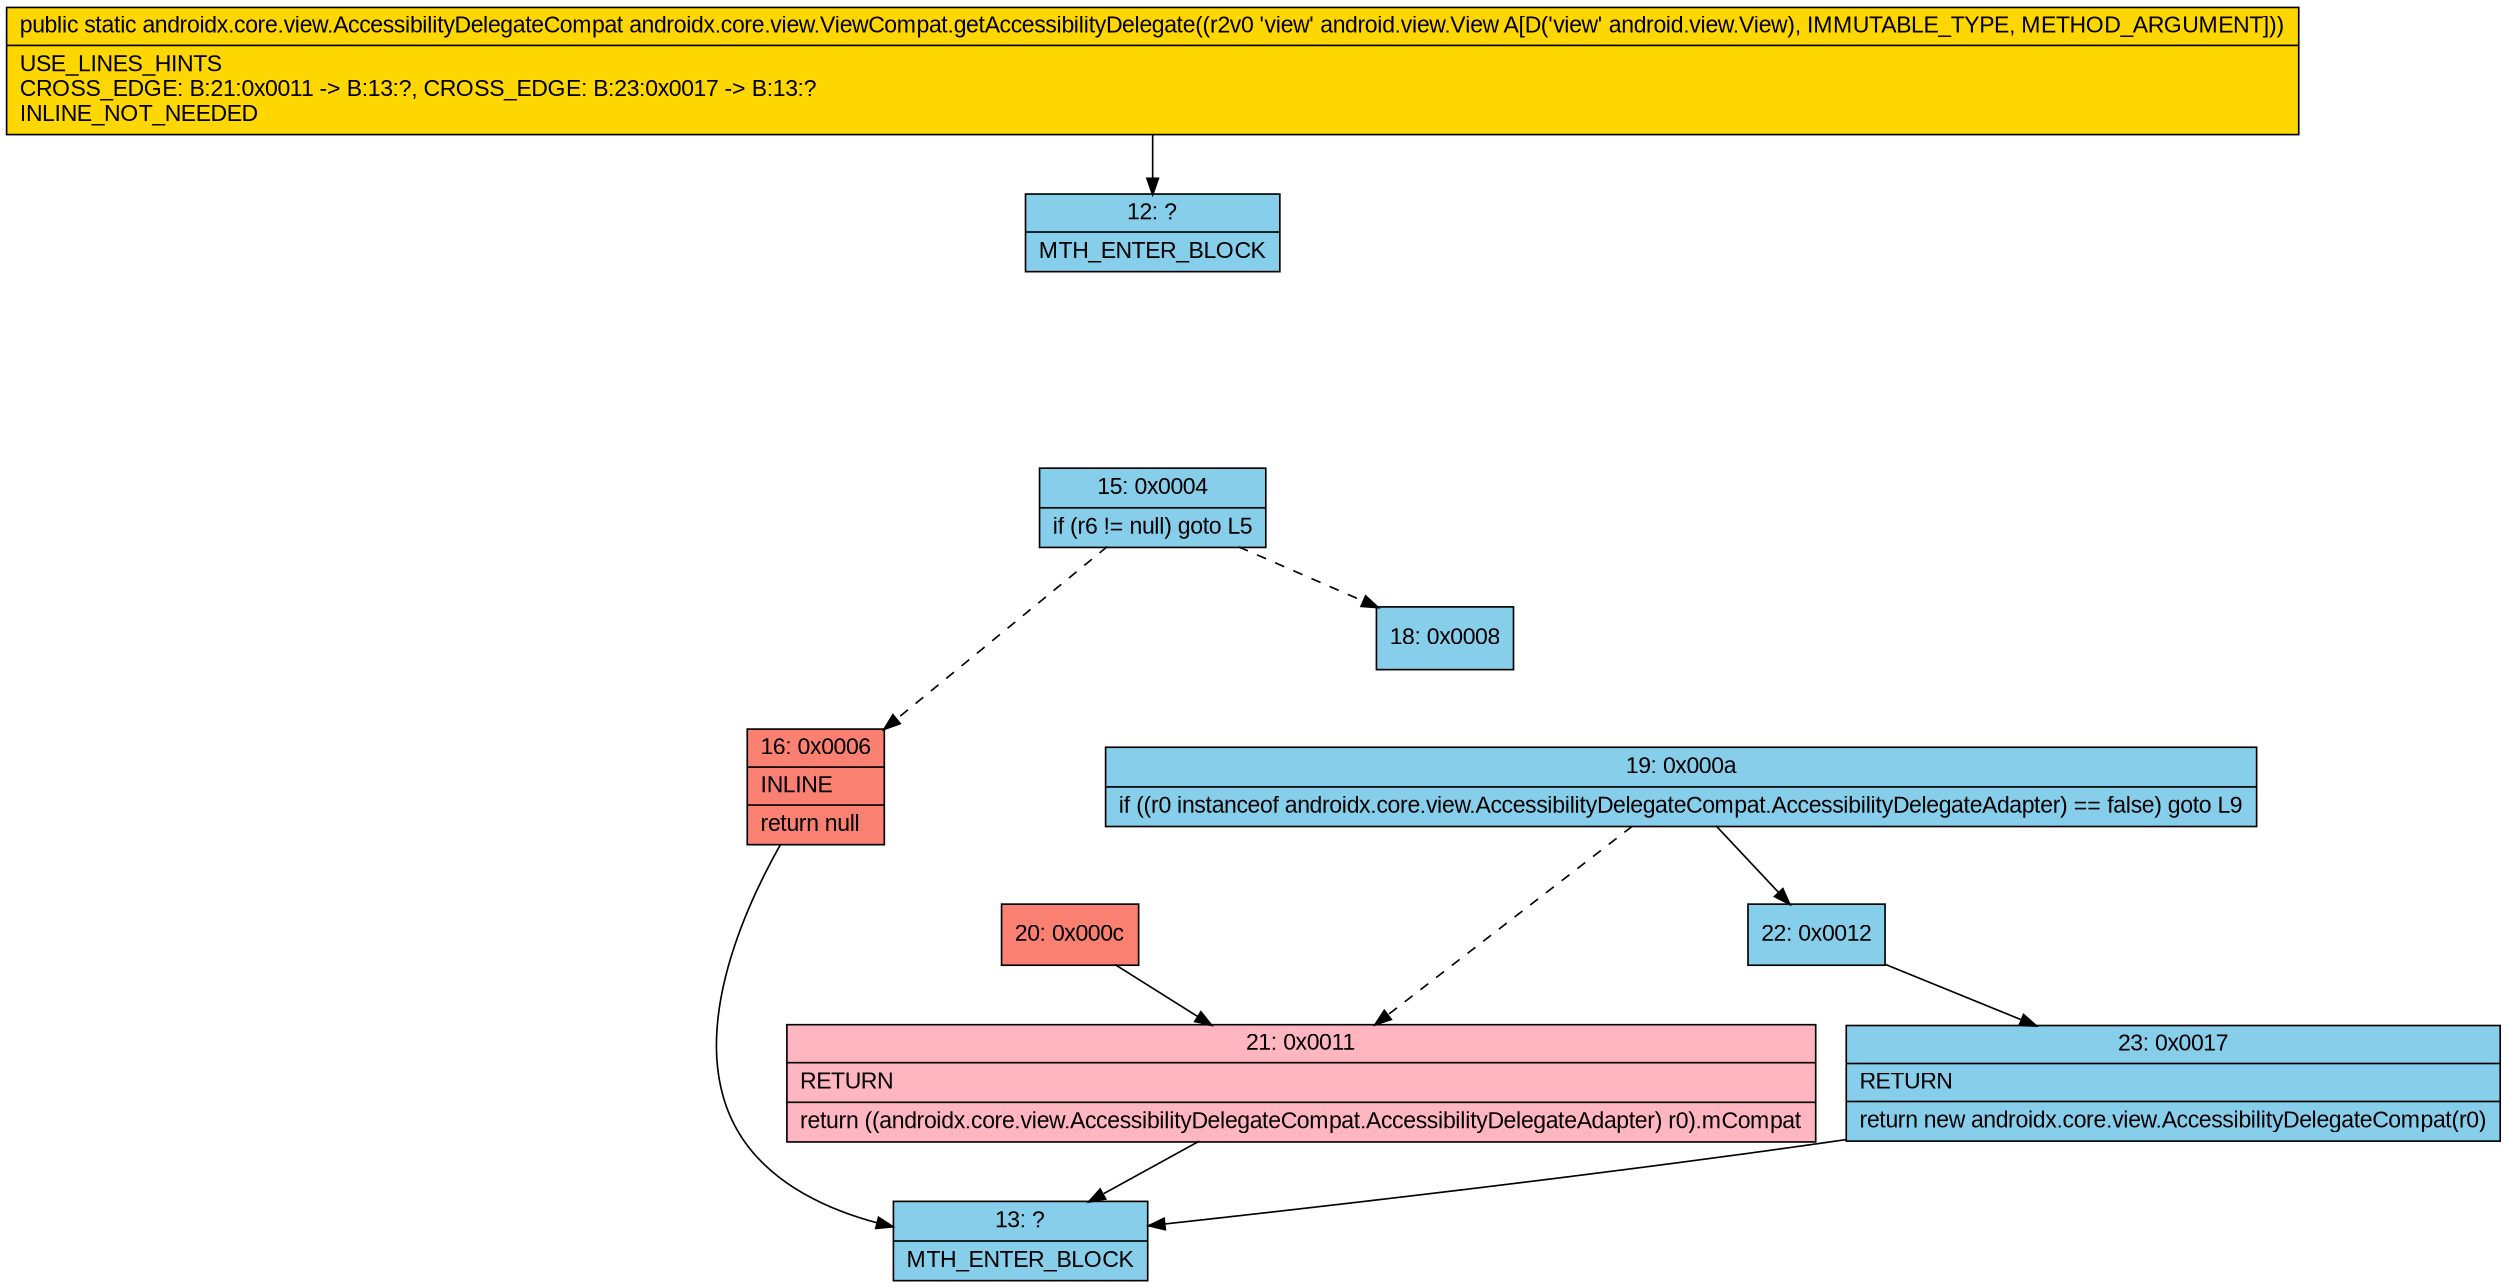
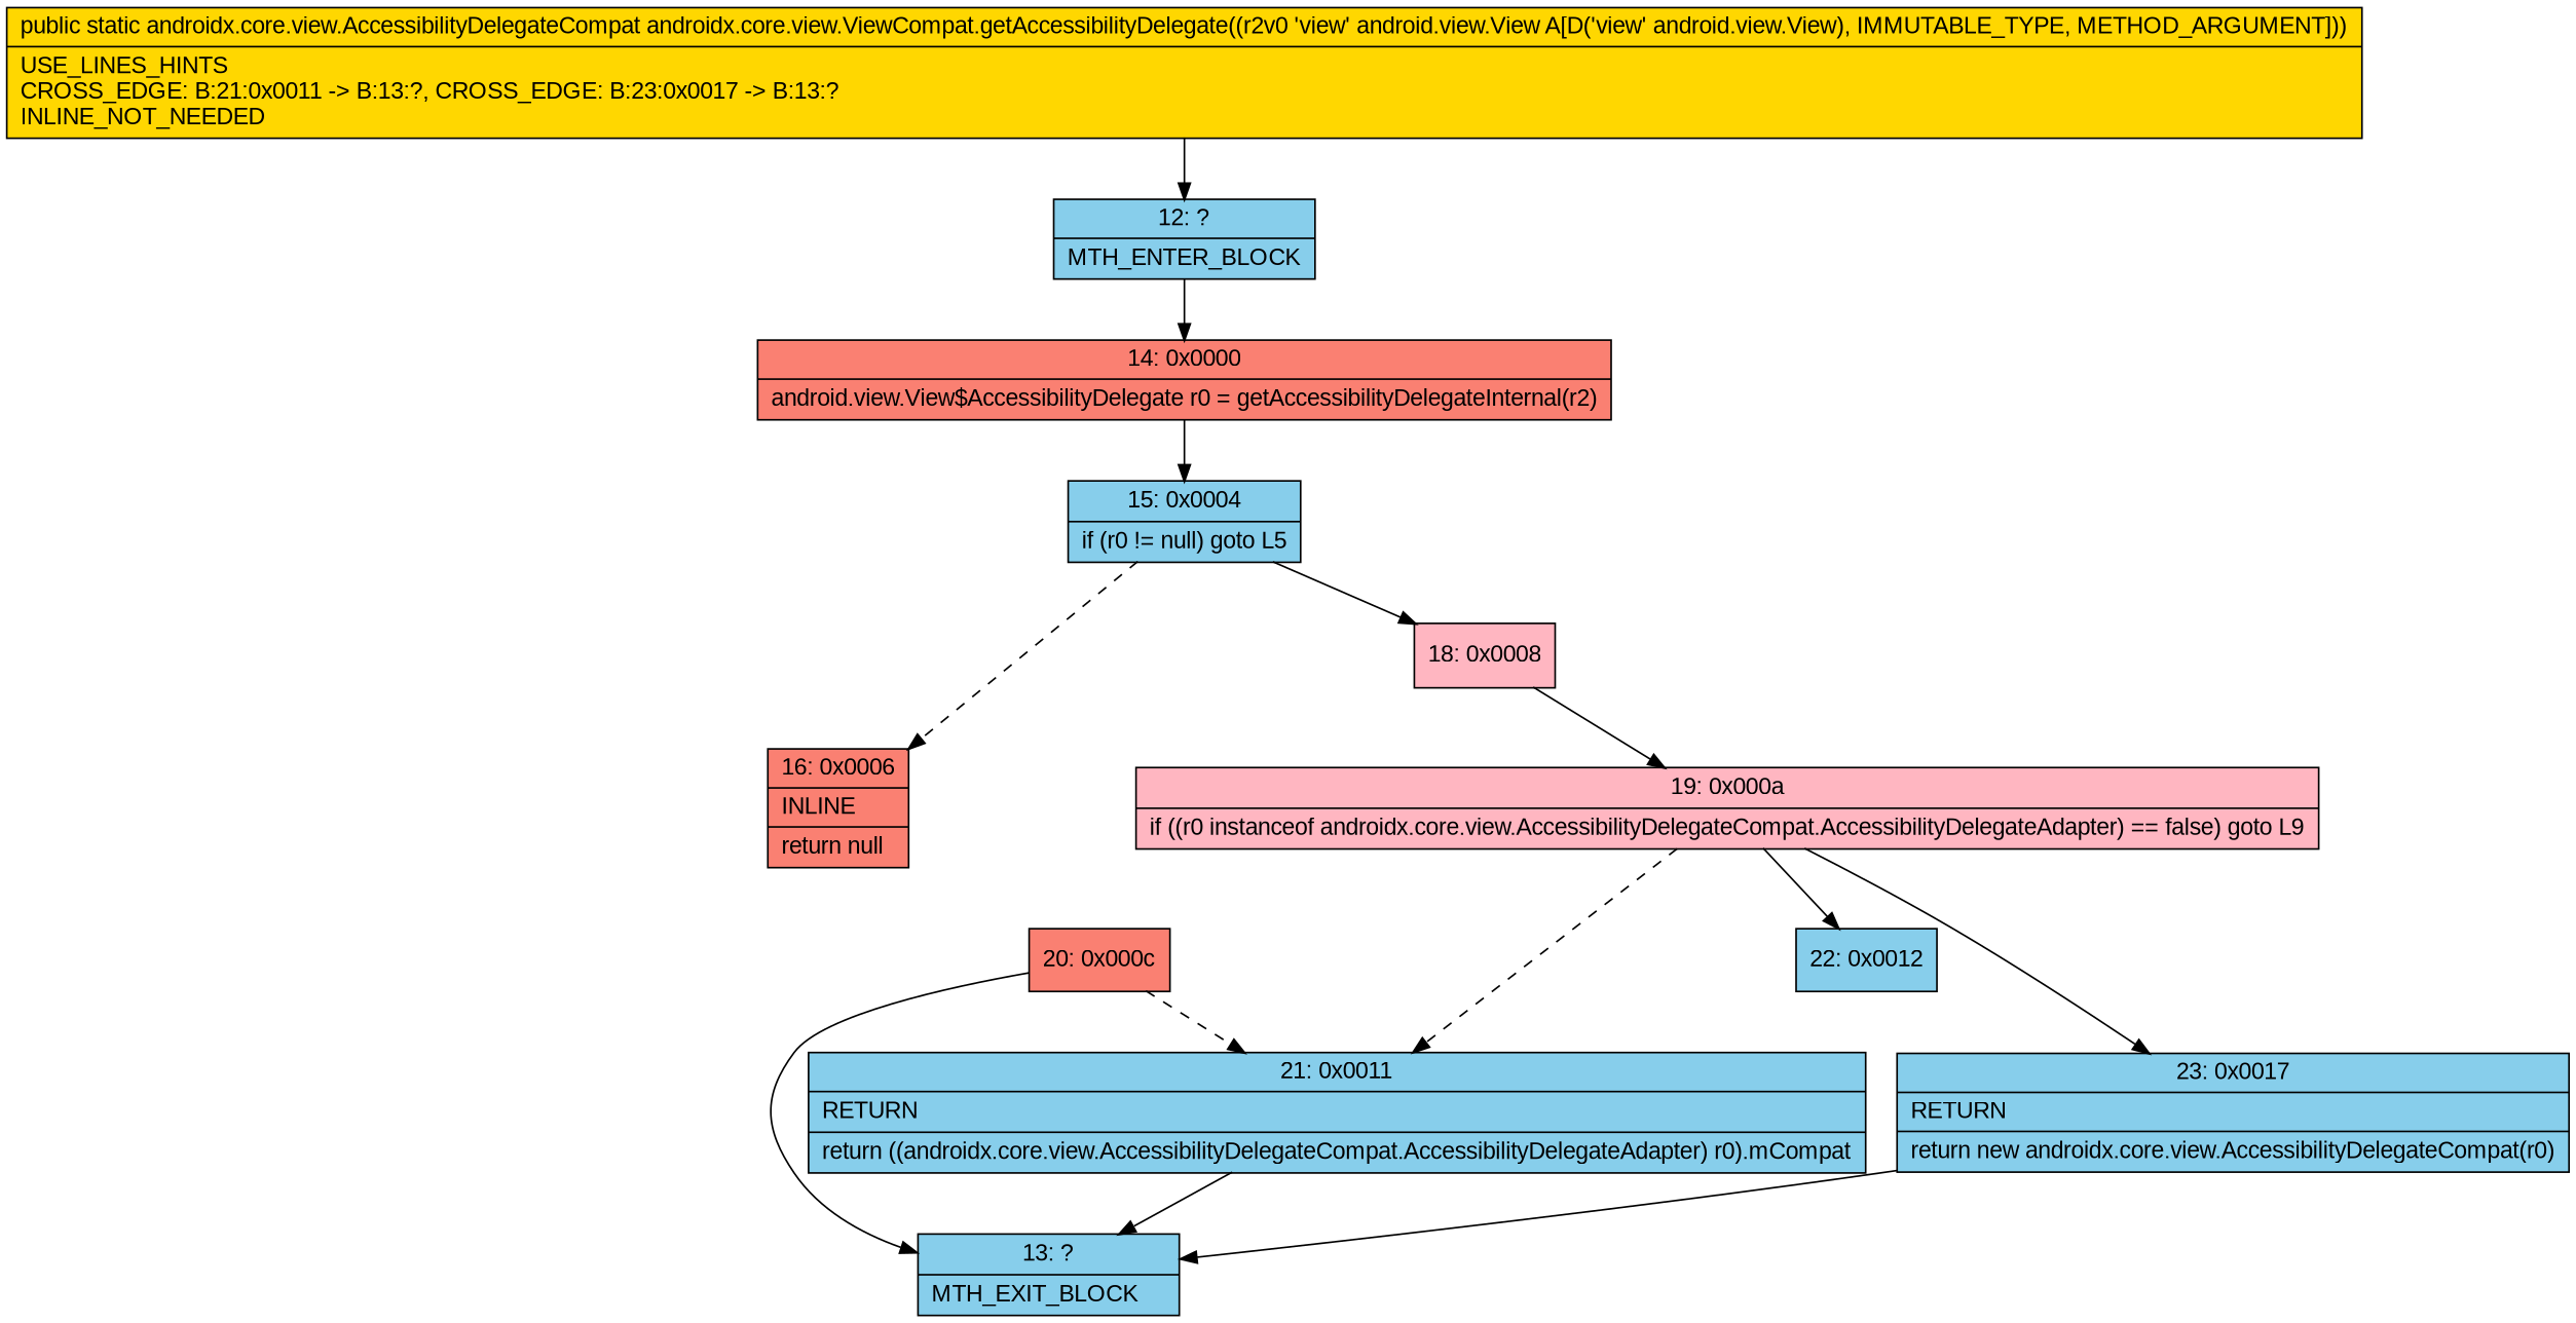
  digraph {
    fontname="Liberation Sans"
    node [fillcolor=skyblue fontname="Liberation Sans" shape=record style=filled]
    edge [fontname="Liberation Sans"]
    n1 [label="{12\:\ ?|MTH_ENTER_BLOCK\l}"]
-   n3 [label="{15\:\ 0x0004|if (r6 != null) goto L5\l}"]
+   n2 [fillcolor=salmon label="{14\:\ 0x0000|android.view.View$AccessibilityDelegate r0 = getAccessibilityDelegateInternal(r2)\l}"]
+   n3 [label="{15\:\ 0x0004|if (r0 != null) goto L5\l}"]
    n4 [fillcolor=salmon label="{16\:\ 0x0006|INLINE\l|return null\l}"]
-   n5 [label="{18\:\ 0x0008}"]
-   n6 [label="{13\:\ ?|MTH_ENTER_BLOCK\l}"]
-   n7 [label="{19\:\ 0x000a|if ((r0 instanceof androidx.core.view.AccessibilityDelegateCompat.AccessibilityDelegateAdapter) == false) goto L9\l}"]
+   n5 [fillcolor=lightpink label="{18\:\ 0x0008}"]
+   n6 [label="{13\:\ ?|MTH_EXIT_BLOCK\l}"]
+   n7 [fillcolor=lightpink label="{19\:\ 0x000a|if ((r0 instanceof androidx.core.view.AccessibilityDelegateCompat.AccessibilityDelegateAdapter) == false) goto L9\l}"]
    n8 [label="{22\:\ 0x0012}"]
-   n9 [fillcolor=lightpink label="{21\:\ 0x0011|RETURN\l|return ((androidx.core.view.AccessibilityDelegateCompat.AccessibilityDelegateAdapter) r0).mCompat\l}"]
+   n9 [label="{21\:\ 0x0011|RETURN\l|return ((androidx.core.view.AccessibilityDelegateCompat.AccessibilityDelegateAdapter) r0).mCompat\l}"]
    n10 [fillcolor=salmon label="{20\:\ 0x000c}"]
    n11 [label="{23\:\ 0x0017|RETURN\l|return new androidx.core.view.AccessibilityDelegateCompat(r0)\l}"]
    n12 [fillcolor=gold label="{public static androidx.core.view.AccessibilityDelegateCompat androidx.core.view.ViewCompat.getAccessibilityDelegate((r2v0 'view' android.view.View A[D('view' android.view.View), IMMUTABLE_TYPE, METHOD_ARGUMENT]))  | USE_LINES_HINTS\lCROSS_EDGE: B:21:0x0011 \-\> B:13:?, CROSS_EDGE: B:23:0x0017 \-\> B:13:?\lINLINE_NOT_NEEDED\l}"]
+   n1 -> n2
+   n2 -> n3
    n3 -> n4 [style=dashed]
-   n3 -> n5 [style=dashed]
-   n4 -> n6
+   n3 -> n5
+   n10 -> n6
+   n5 -> n7
    n7 -> n8
    n7 -> n9 [style=dashed]
-   n8 -> n11
+   n7 -> n11
    n9 -> n6
-   n10 -> n9
+   n10 -> n9 [style=dashed]
    n11 -> n6
    n12 -> n1
  }
